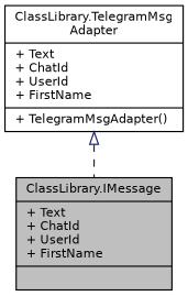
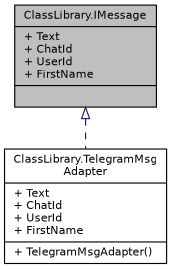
  digraph {
    node [color=black fontname=Helvetica fontsize=10 shape=record style=filled]
    n1 [fillcolor=grey75 fontcolor=black height=0.2 label="{ClassLibrary.IMessage\n|+ Text\l+ ChatId\l+ UserId\l+ FirstName\l|}" width=0.4]
    n2 [fillcolor=white height=0.2 label="{ClassLibrary.TelegramMsg\lAdapter\n|+ Text\l+ ChatId\l+ UserId\l+ FirstName\l|+ TelegramMsgAdapter()\l}" width=0.4]
-   n2 -> n1 [arrowtail=onormal color=midnightblue dir=back fontname=Helvetica fontsize=10 labelfontname=Helvetica labelfontsize=10 style=dashed]
+   n1 -> n2 [arrowtail=onormal color=midnightblue dir=back fontname=Helvetica fontsize=10 labelfontname=Helvetica labelfontsize=10 style=dashed]
  }
